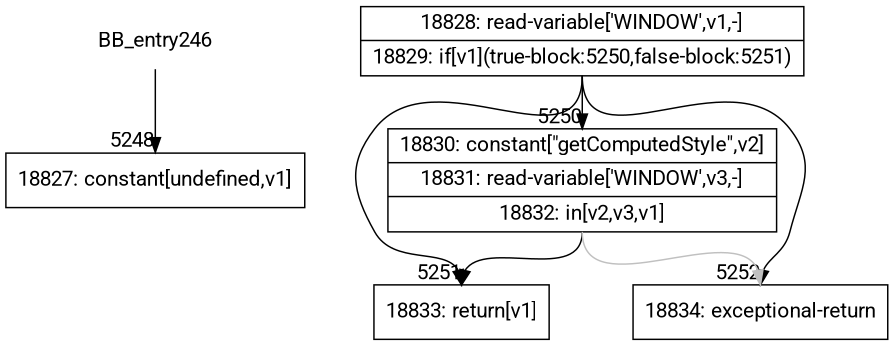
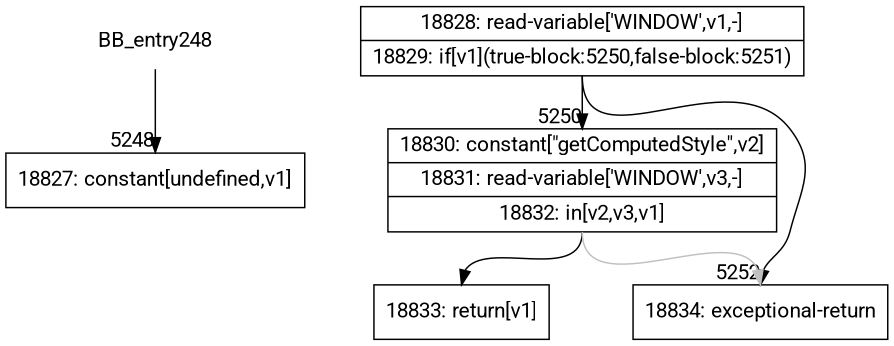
  digraph {
    fontname=Roboto
    rankdir=TD
    node [fontname=Roboto shape=record]
    edge [fontname=Roboto headport=n tailport=s]
-   BB_entry246 [shape=none]
+   BB_entry246 [shape=none label=BB_entry248]
    n2 [label="{18827: constant[undefined,v1]}"]
    n3 [label="{18828: read-variable['WINDOW',v1,-]|18829: if[v1](true-block:5250,false-block:5251)}"]
    n4 [label="{18833: return[v1]}"]
    n5 [label="{18830: constant[\"getComputedStyle\",v2]|18831: read-variable['WINDOW',v3,-]|18832: in[v2,v3,v1]}"]
    n6 [label="{18834: exceptional-return}"]
    BB_entry246 -> n2 [headlabel="    5248"]
-   n3 -> n4 [headlabel="      5251"]
    n3 -> n5 [headlabel="      5250"]
    n3 -> n6 [color=black headlabel="      5252"]
    n5 -> n4
    n5 -> n6 [color=gray]
  }
